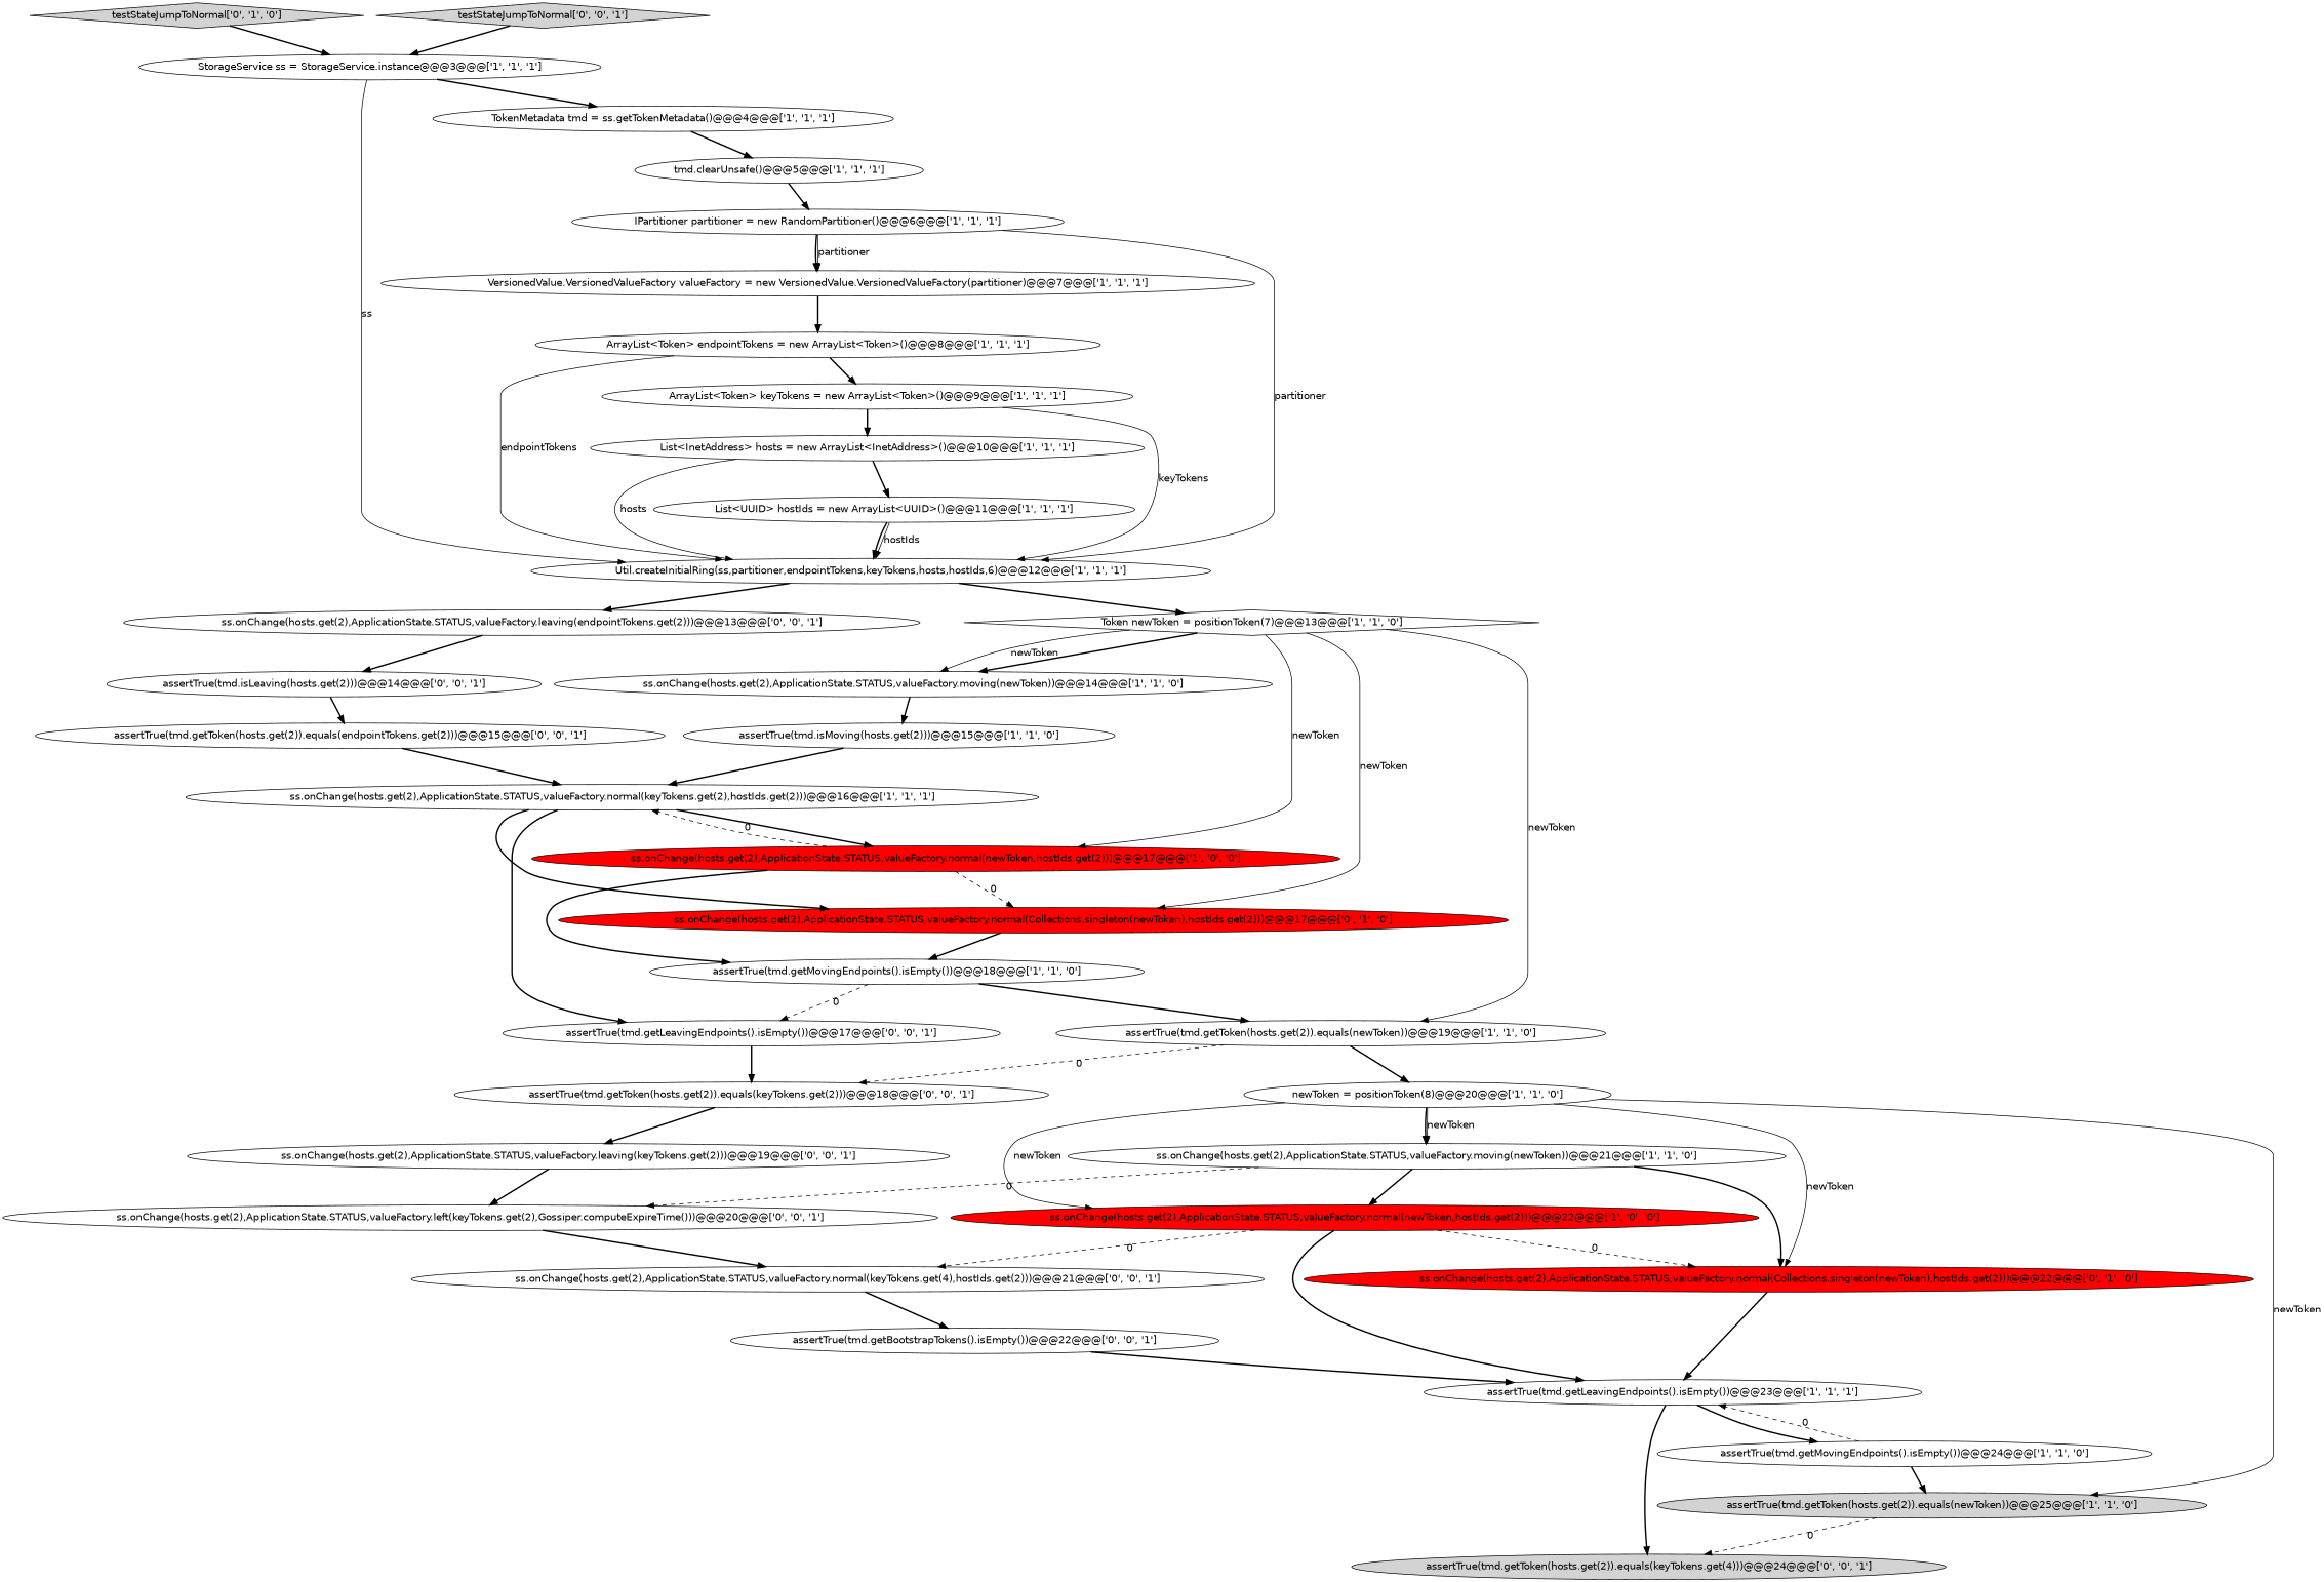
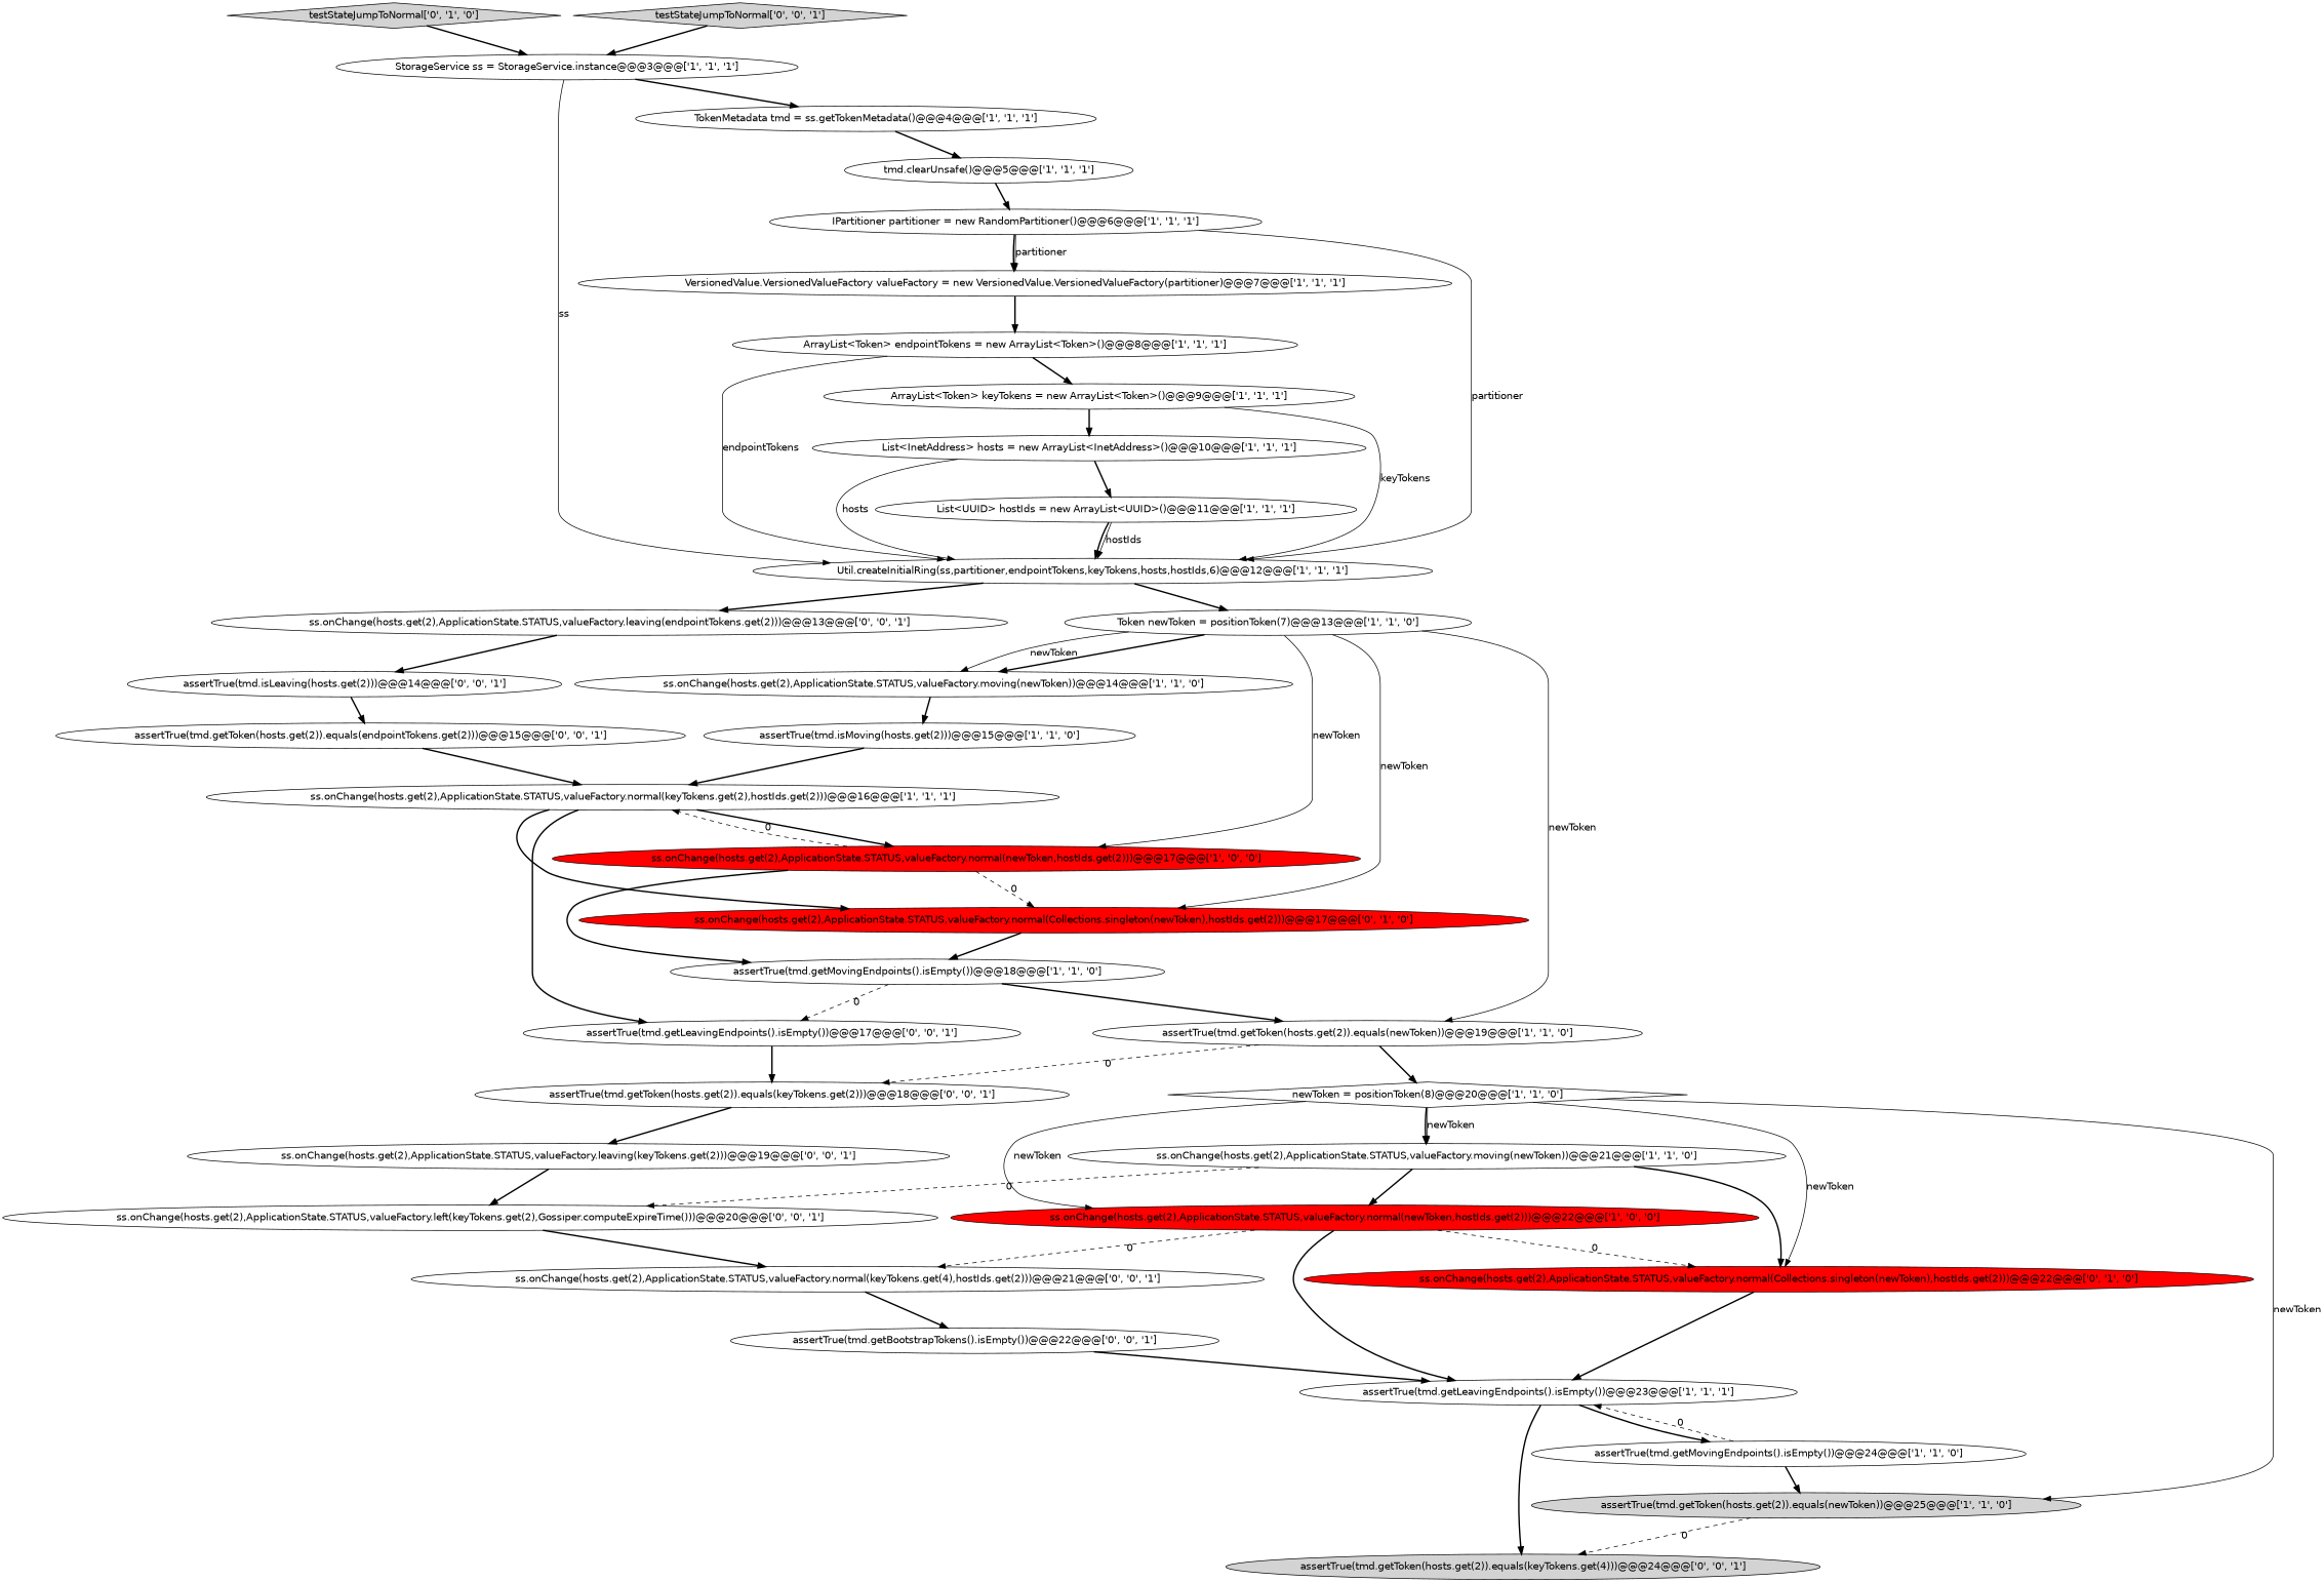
  digraph {
    fontname="DejaVu Sans"
    node [fillcolor=white fontname="DejaVu Sans" shape=ellipse style=filled]
    edge [fontname="DejaVu Sans" style=bold]
    n1 [label="List<InetAddress> hosts = new ArrayList<InetAddress>()@@@10@@@['1', '1', '1']"]
    n2 [label="Util.createInitialRing(ss,partitioner,endpointTokens,keyTokens,hosts,hostIds,6)@@@12@@@['1', '1', '1']"]
    n3 [label="List<UUID> hostIds = new ArrayList<UUID>()@@@11@@@['1', '1', '1']"]
    n4 [label="ss.onChange(hosts.get(2),ApplicationState.STATUS,valueFactory.leaving(endpointTokens.get(2)))@@@13@@@['0', '0', '1']"]
-   n5 [label="Token newToken = positionToken(7)@@@13@@@['1', '1', '0']" shape=diamond]
+   n5 [label="Token newToken = positionToken(7)@@@13@@@['1', '1', '0']"]
    n6 [label="ss.onChange(hosts.get(2),ApplicationState.STATUS,valueFactory.left(keyTokens.get(2),Gossiper.computeExpireTime()))@@@20@@@['0', '0', '1']"]
    n7 [label="ss.onChange(hosts.get(2),ApplicationState.STATUS,valueFactory.normal(keyTokens.get(4),hostIds.get(2)))@@@21@@@['0', '0', '1']"]
    n8 [label="assertTrue(tmd.getBootstrapTokens().isEmpty())@@@22@@@['0', '0', '1']"]
    n9 [fillcolor=red label="ss.onChange(hosts.get(2),ApplicationState.STATUS,valueFactory.normal(Collections.singleton(newToken),hostIds.get(2)))@@@17@@@['0', '1', '0']"]
    n10 [label="assertTrue(tmd.getMovingEndpoints().isEmpty())@@@18@@@['1', '1', '0']"]
    n11 [label="assertTrue(tmd.getLeavingEndpoints().isEmpty())@@@17@@@['0', '0', '1']"]
    n12 [label="assertTrue(tmd.getToken(hosts.get(2)).equals(newToken))@@@19@@@['1', '1', '0']"]
    n13 [label="assertTrue(tmd.getToken(hosts.get(2)).equals(keyTokens.get(2)))@@@18@@@['0', '0', '1']"]
    n14 [label="ss.onChange(hosts.get(2),ApplicationState.STATUS,valueFactory.leaving(keyTokens.get(2)))@@@19@@@['0', '0', '1']"]
    n15 [label="ss.onChange(hosts.get(2),ApplicationState.STATUS,valueFactory.normal(keyTokens.get(2),hostIds.get(2)))@@@16@@@['1', '1', '1']"]
    n16 [fillcolor=red label="ss.onChange(hosts.get(2),ApplicationState.STATUS,valueFactory.normal(newToken,hostIds.get(2)))@@@17@@@['1', '0', '0']"]
-   n17 [label="newToken = positionToken(8)@@@20@@@['1', '1', '0']"]
+   n17 [label="newToken = positionToken(8)@@@20@@@['1', '1', '0']" shape=diamond]
    n18 [fillcolor=lightgray label="assertTrue(tmd.getToken(hosts.get(2)).equals(newToken))@@@25@@@['1', '1', '0']"]
    n19 [fillcolor=red label="ss.onChange(hosts.get(2),ApplicationState.STATUS,valueFactory.normal(newToken,hostIds.get(2)))@@@22@@@['1', '0', '0']"]
    n20 [fillcolor=red label="ss.onChange(hosts.get(2),ApplicationState.STATUS,valueFactory.normal(Collections.singleton(newToken),hostIds.get(2)))@@@22@@@['0', '1', '0']"]
    n21 [label="ss.onChange(hosts.get(2),ApplicationState.STATUS,valueFactory.moving(newToken))@@@21@@@['1', '1', '0']"]
    n22 [label="tmd.clearUnsafe()@@@5@@@['1', '1', '1']"]
    n23 [label="IPartitioner partitioner = new RandomPartitioner()@@@6@@@['1', '1', '1']"]
    n24 [label="VersionedValue.VersionedValueFactory valueFactory = new VersionedValue.VersionedValueFactory(partitioner)@@@7@@@['1', '1', '1']"]
    n25 [fillcolor=lightgray label="assertTrue(tmd.getToken(hosts.get(2)).equals(keyTokens.get(4)))@@@24@@@['0', '0', '1']"]
    n26 [label="assertTrue(tmd.getLeavingEndpoints().isEmpty())@@@23@@@['1', '1', '1']"]
    n27 [label="ss.onChange(hosts.get(2),ApplicationState.STATUS,valueFactory.moving(newToken))@@@14@@@['1', '1', '0']"]
    n28 [label="assertTrue(tmd.isMoving(hosts.get(2)))@@@15@@@['1', '1', '0']"]
    n29 [label="assertTrue(tmd.getMovingEndpoints().isEmpty())@@@24@@@['1', '1', '0']"]
    n30 [label="ArrayList<Token> endpointTokens = new ArrayList<Token>()@@@8@@@['1', '1', '1']"]
    n31 [fillcolor=lightgray label="testStateJumpToNormal['0', '1', '0']" shape=diamond]
    n32 [label="StorageService ss = StorageService.instance@@@3@@@['1', '1', '1']"]
    n33 [label="TokenMetadata tmd = ss.getTokenMetadata()@@@4@@@['1', '1', '1']"]
    n34 [label="assertTrue(tmd.getToken(hosts.get(2)).equals(endpointTokens.get(2)))@@@15@@@['0', '0', '1']"]
    n35 [label="ArrayList<Token> keyTokens = new ArrayList<Token>()@@@9@@@['1', '1', '1']"]
    n36 [label="assertTrue(tmd.isLeaving(hosts.get(2)))@@@14@@@['0', '0', '1']"]
    n37 [fillcolor=lightgray label="testStateJumpToNormal['0', '0', '1']" shape=diamond]
    n1 -> n2 [label=hosts style=solid]
    n1 -> n3
    n2 -> n4
    n2 -> n5
    n3 -> n2
    n3 -> n2 [label=hostIds style=solid]
    n4 -> n36
    n5 -> n9 [label=newToken style=solid]
    n5 -> n12 [label=newToken style=solid]
    n5 -> n16 [label=newToken style=solid]
    n5 -> n27
    n5 -> n27 [label=newToken style=solid]
    n6 -> n7
    n7 -> n8
    n8 -> n26
    n9 -> n10
    n10 -> n11 [label=0 style=dashed]
    n10 -> n12
    n11 -> n13
    n12 -> n13 [label=0 style=dashed]
    n12 -> n17
    n13 -> n14
    n14 -> n6
    n15 -> n9
    n15 -> n11
    n15 -> n16
    n16 -> n9 [label=0 style=dashed]
    n16 -> n10
    n16 -> n15 [label=0 style=dashed]
    n17 -> n18 [label=newToken style=solid]
    n17 -> n19 [label=newToken style=solid]
    n17 -> n20 [label=newToken style=solid]
    n17 -> n21 [label=newToken style=solid]
    n17 -> n21
    n18 -> n25 [label=0 style=dashed]
    n19 -> n7 [label=0 style=dashed]
    n19 -> n20 [label=0 style=dashed]
    n19 -> n26
    n20 -> n26
    n21 -> n6 [label=0 style=dashed]
    n21 -> n19
    n21 -> n20
    n22 -> n23
    n23 -> n2 [label=partitioner style=solid]
    n23 -> n24 [label=partitioner style=solid]
    n23 -> n24
    n24 -> n30
    n26 -> n25
    n26 -> n29
    n27 -> n28
    n28 -> n15
    n29 -> n18
    n29 -> n26 [label=0 style=dashed]
    n30 -> n2 [label=endpointTokens style=solid]
    n30 -> n35
    n31 -> n32
    n32 -> n2 [label=ss style=solid]
    n32 -> n33
    n33 -> n22
    n34 -> n15
    n35 -> n1
    n35 -> n2 [label=keyTokens style=solid]
    n36 -> n34
    n37 -> n32
  }
